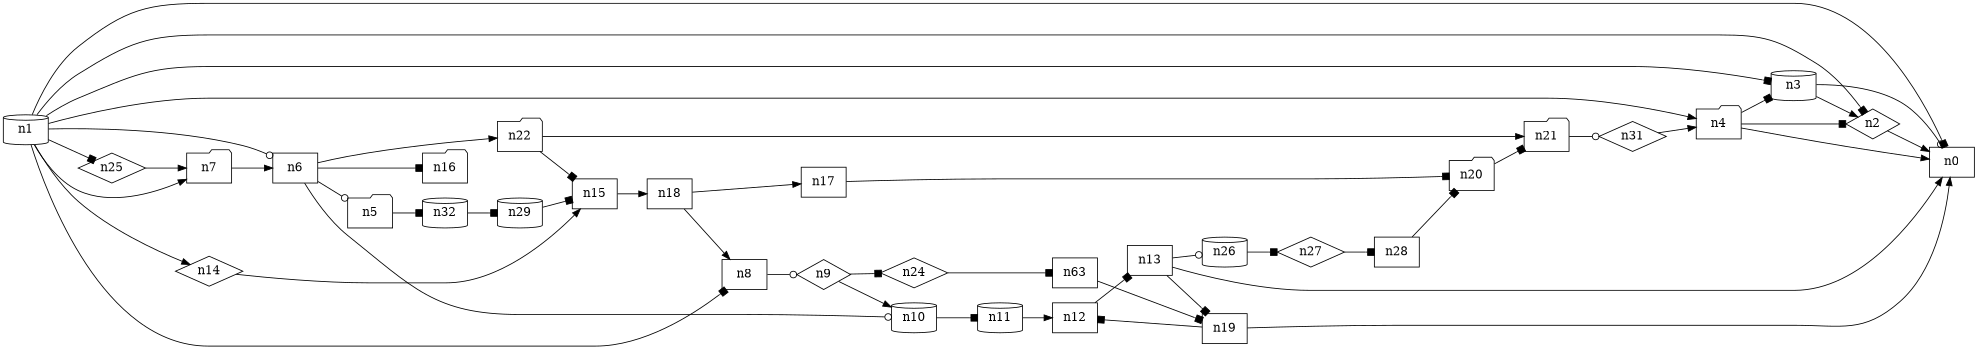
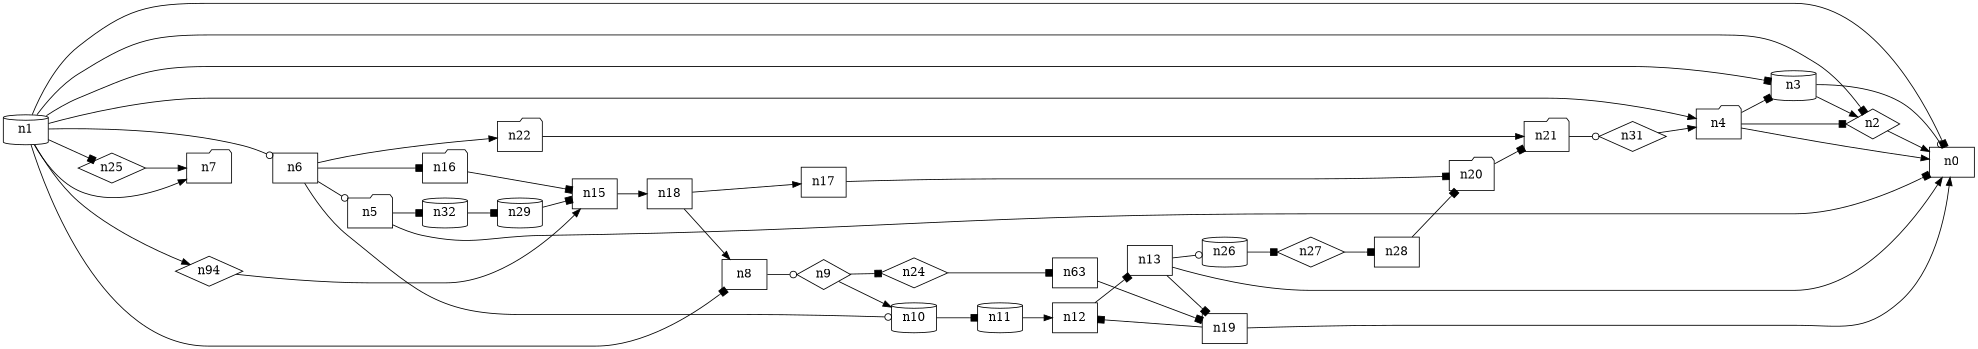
  digraph {
    rankdir=LR
    node [shape=box]
    edge [arrowhead=box]
    n1 [shape=cylinder]
    n0
    n2 [shape=diamond]
    n3 [shape=cylinder]
    n4 [shape=folder]
    n6
    n7 [shape=folder]
    n8
-   n14 [shape=diamond]
+   n14 [shape=diamond label=n94]
    n25 [shape=diamond]
    n5 [shape=folder]
    n10 [shape=cylinder]
    n16 [shape=folder]
    n22 [shape=folder]
    n9 [shape=diamond]
    n12
    n13
    n15
    n30 [label=n32 shape=cylinder]
    n11 [shape=cylinder]
    n21 [shape=folder]
    n24 [shape=diamond]
    n26 [shape=cylinder]
    n19
    n18
    n29 [shape=cylinder]
    n31 [shape=diamond]
    n23 [label=n63]
    n20 [shape=folder]
    n17
    n27 [shape=diamond]
    n28
    n1 -> n0
    n1 -> n2
    n1 -> n3
    n1 -> n4 [arrowhead=normal]
    n1 -> n6 [arrowhead=odot]
    n1 -> n7 [arrowhead=normal]
    n1 -> n8
    n1 -> n14 [arrowhead=normal]
    n1 -> n25
    n2 -> n0 [arrowhead=normal]
    n3 -> n0 [arrowhead=odot]
    n3 -> n2 [arrowhead=normal]
    n4 -> n0 [arrowhead=normal]
    n4 -> n2
    n4 -> n3
    n6 -> n5 [arrowhead=odot]
    n6 -> n10 [arrowhead=odot]
    n6 -> n16
    n6 -> n22 [arrowhead=normal]
-   n7 -> n6 [arrowhead=normal]
    n8 -> n9 [arrowhead=odot]
    n14 -> n15 [arrowhead=normal]
    n25 -> n7 [arrowhead=normal]
+   n5 -> n0
    n5 -> n30
    n10 -> n11
-   n22 -> n15
+   n16 -> n15
    n22 -> n21 [arrowhead=normal]
    n9 -> n10 [arrowhead=normal]
    n9 -> n24
    n12 -> n13
    n13 -> n0 [arrowhead=normal]
    n13 -> n26 [arrowhead=odot]
    n13 -> n19
    n15 -> n18 [arrowhead=normal]
    n30 -> n29
    n11 -> n12 [arrowhead=normal]
    n21 -> n31 [arrowhead=odot]
    n24 -> n23
    n26 -> n27
    n19 -> n0 [arrowhead=normal]
    n19 -> n12
    n18 -> n8 [arrowhead=normal]
    n18 -> n17 [arrowhead=normal]
    n29 -> n15
    n31 -> n4 [arrowhead=normal]
    n23 -> n19
    n20 -> n21
    n17 -> n20
    n27 -> n28
    n28 -> n20
  }
